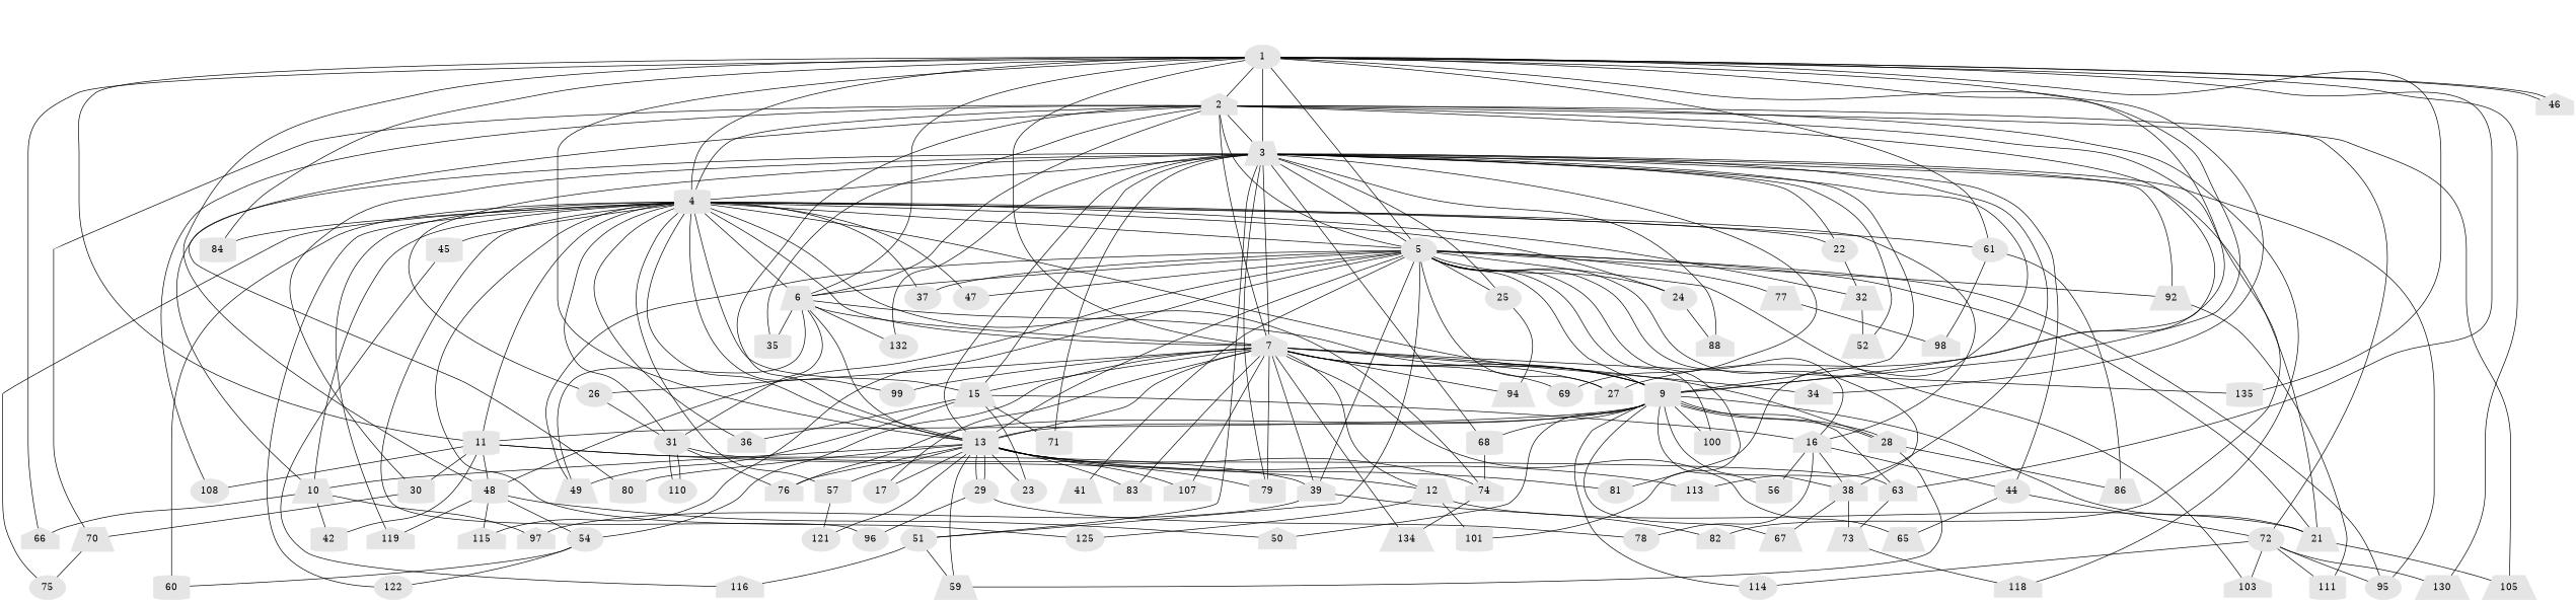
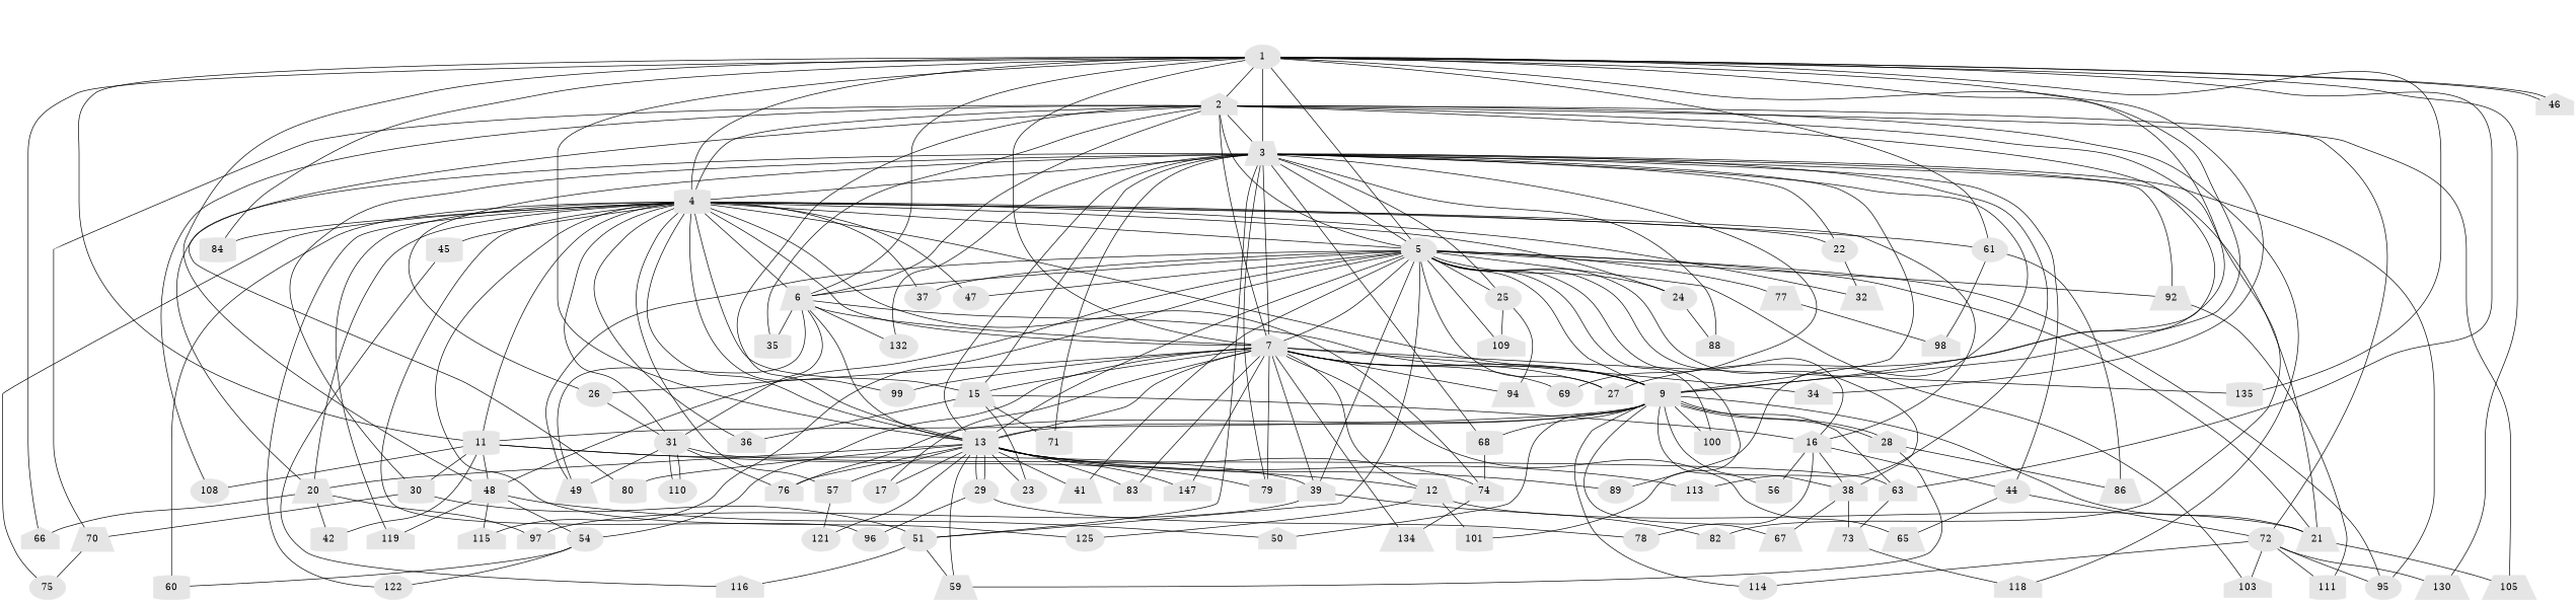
  graph {
    node [color=gray90 shape=ellipse style=filled]
    1 [super="+55"]
    2 [shape=house super="+18"]
    3 [shape=trapezium super="+8"]
    4 [shape=cylinder super="+13"]
    5 [super="+14"]
    6 [shape=trapezium super="+93"]
    7 [shape=house super="+87"]
    9 [shape=cylinder super="+127"]
    n9 [label=13 shape=cylinder super="+19"]
    11 [shape=cylinder super="+58"]
    27 [shape=house]
    34 [shape=house]
    46 [shape=house]
    48 [shape=cylinder super="+85"]
    61 [super="+131"]
    63 [shape=house super="+124"]
    66 [shape=house]
    84 [shape=cylinder]
    130 [shape=trapezium]
    135 [shape=cylinder]
    35 [shape=cylinder]
    70 [shape=trapezium]
    72 [super="+102"]
    80 [shape=cylinder]
    82 [shape=house]
    105 [shape=trapezium]
    108
    118 [shape=house]
    15 [shape=trapezium super="+62"]
-   20 [shape=trapezium super="+33" label=10]
+   20 [shape=trapezium super="+33"]
    21 [shape=trapezium super="+112"]
    22
    25 [super="+43"]
    26
    30 [shape=cylinder super="+123"]
    44
    51 [super="+106"]
-   52 [shape=trapezium]
    68 [shape=cylinder super="+91"]
    69
    71 [shape=cylinder]
    79 [shape=cylinder super="+117"]
    88 [shape=house]
-   89 [label=81]
+   89
    92 [shape=trapezium]
    95
    113 [shape=house]
    132
    16 [shape=house super="+64"]
    24 [super="+133"]
    31 [super="+120"]
    32 [shape=trapezium]
    36 [shape=house]
    37
    45 [shape=cylinder]
    47
    57 [shape=cylinder]
    60 [shape=cylinder super="+90"]
    74 [shape=house]
    75
    96
    99
    119 [shape=house]
    122
    125
    38 [shape=house super="+53"]
    39 [shape=house super="+128"]
    41 [shape=trapezium]
    49 [shape=trapezium super="+104"]
    77 [shape=trapezium]
    100 [shape=cylinder]
    101 [shape=cylinder]
    103 [shape=house]
+   109 [shape=house]
    115 [shape=house]
    12 [shape=trapezium super="+40"]
    17
    54
    65 [shape=trapezium]
    83 [shape=house]
    94 [shape=trapezium]
-   107 [shape=house]
+   107 [shape=house label=147]
    134 [shape=trapezium]
    28 [shape=house super="+81"]
    50 [shape=house]
    56 [shape=cylinder]
    67 [shape=trapezium]
    76 [shape=house super="+126"]
    114
    23
    29
    59 [shape=trapezium]
    121 [super="+129"]
    42 [shape=cylinder]
    86 [shape=trapezium]
    98 [shape=house]
    73 [shape=trapezium]
    111 [shape=cylinder]
    97 [shape=house]
    116 [shape=house]
    78
    110
    1 -- 2
    1 -- 3 [weight=2]
    1 -- 4
    1 -- 5
    1 -- 6
    1 -- 7 [weight=2]
    1 -- 9
    1 -- n9
    1 -- 11
    1 -- 27
    1 -- 34
    1 -- 46
    1 -- 46
    1 -- 48
    1 -- 61
    1 -- 63
    1 -- 66
    1 -- 84
    1 -- 130
    1 -- 135
    2 -- 3 [weight=2]
    2 -- 4
    2 -- 5
    2 -- 6
    2 -- 7
    2 -- 9 [weight=2]
    2 -- n9
    2 -- 35
    2 -- 70
    2 -- 72
    2 -- 80
    2 -- 82
    2 -- 105
    2 -- 108
    2 -- 118
    3 -- 4 [weight=2]
    3 -- 5 [weight=2]
    3 -- 7 [weight=2]
    3 -- 9 [weight=2]
    3 -- n9 [weight=2]
    3 -- 15
    3 -- 20
    3 -- 21
    3 -- 22
    3 -- 25
    3 -- 26
    3 -- 30 [weight=2]
    3 -- 44
    3 -- 51
-   3 -- 52
    3 -- 68
    3 -- 69
    3 -- 71
    3 -- 79
    3 -- 88
    3 -- 89
    3 -- 92
    3 -- 95
    3 -- 113
    3 -- 132
    4 -- 5
    4 -- 6
    4 -- 7 [weight=2]
    4 -- 9
    4 -- n9
    4 -- 11
    4 -- 61 [weight=2]
    4 -- 84
    4 -- 15
    4 -- 20
    4 -- 22
    4 -- 16
    4 -- 24
    4 -- 31
    4 -- 32
    4 -- 36
    4 -- 37
    4 -- 45 [weight=2]
    4 -- 47
    4 -- 57
    4 -- 60 [weight=2]
    4 -- 74
    4 -- 75
    4 -- 96
    4 -- 99
    4 -- 119
    4 -- 122
    4 -- 125
    5 -- 6
-   28 -- 7
+   5 -- 7
    5 -- 9
    5 -- n9 [weight=3]
    5 -- 27
    5 -- 48
    5 -- 21
    5 -- 25 [weight=2]
    5 -- 51
    5 -- 92
    5 -- 95
    5 -- 16
    5 -- 24
    5 -- 37
    5 -- 47
    5 -- 38
    5 -- 39
    5 -- 41
    5 -- 49
    5 -- 77 [weight=2]
    5 -- 100
    5 -- 101
    5 -- 103
+   5 -- 109
    5 -- 115
    6 -- 7 [weight=2]
    6 -- 9
    6 -- n9
    6 -- 35
    6 -- 132
    6 -- 31
    6 -- 49
    7 -- 9
    7 -- n9
    7 -- 27
    7 -- 34
    7 -- 135
    7 -- 15
    7 -- 26
    7 -- 69
    7 -- 79
    7 -- 99
    7 -- 39
    7 -- 12
    7 -- 17
    7 -- 54
    7 -- 65
    7 -- 83
    7 -- 94
    7 -- 107
    7 -- 134
    9 -- n9
    9 -- 11
    9 -- 63
    9 -- 21
    9 -- 68
    9 -- 38
    9 -- 100
    9 -- 28
    9 -- 28
    9 -- 50
    9 -- 56
    9 -- 67
    9 -- 76
    9 -- 114
    n9 -- 80
    n9 -- 20
    n9 -- 79
    n9 -- 89
    n9 -- 113
    n9 -- 57
    n9 -- 74
+   n9 -- 41
    n9 -- 17
    n9 -- 83
    n9 -- 107
    n9 -- 76
    n9 -- 23
    n9 -- 29
    n9 -- 29
    n9 -- 59
    n9 -- 121 [weight=2]
    11 -- 48
    11 -- 108
    11 -- 30
    11 -- 39
    11 -- 12
    11 -- 42
    48 -- 119
    48 -- 115
    48 -- 54
    48 -- 50
    61 -- 86
    61 -- 98
    63 -- 73
    70 -- 75
    72 -- 130
    72 -- 95
    72 -- 103
    72 -- 114
    72 -- 111
    15 -- 71
    15 -- 16
    15 -- 36
-   15 -- 49
+   31 -- 49
    15 -- 23
    20 -- 66
    20 -- 42
    20 -- 97
    21 -- 105
    22 -- 32
+   25 -- 109
    25 -- 94
    26 -- 31
    30 -- 70
+   30 -- 51
    44 -- 72
    44 -- 65
    51 -- 59
    51 -- 116
    68 -- 74
    92 -- 111
    16 -- 44
    16 -- 38
    16 -- 56
    16 -- 78
    24 -- 88
    31 -- 63
    31 -- 76
    31 -- 110
    31 -- 110
-   32 -- 52
    45 -- 116
    57 -- 121
    74 -- 134
    38 -- 67
    38 -- 73
    39 -- 82
    39 -- 97
    77 -- 98
    12 -- 21
    12 -- 125
    12 -- 101
    54 -- 60
    54 -- 122
    28 -- 59
    28 -- 86
    29 -- 96
    29 -- 78
    73 -- 118
  }
